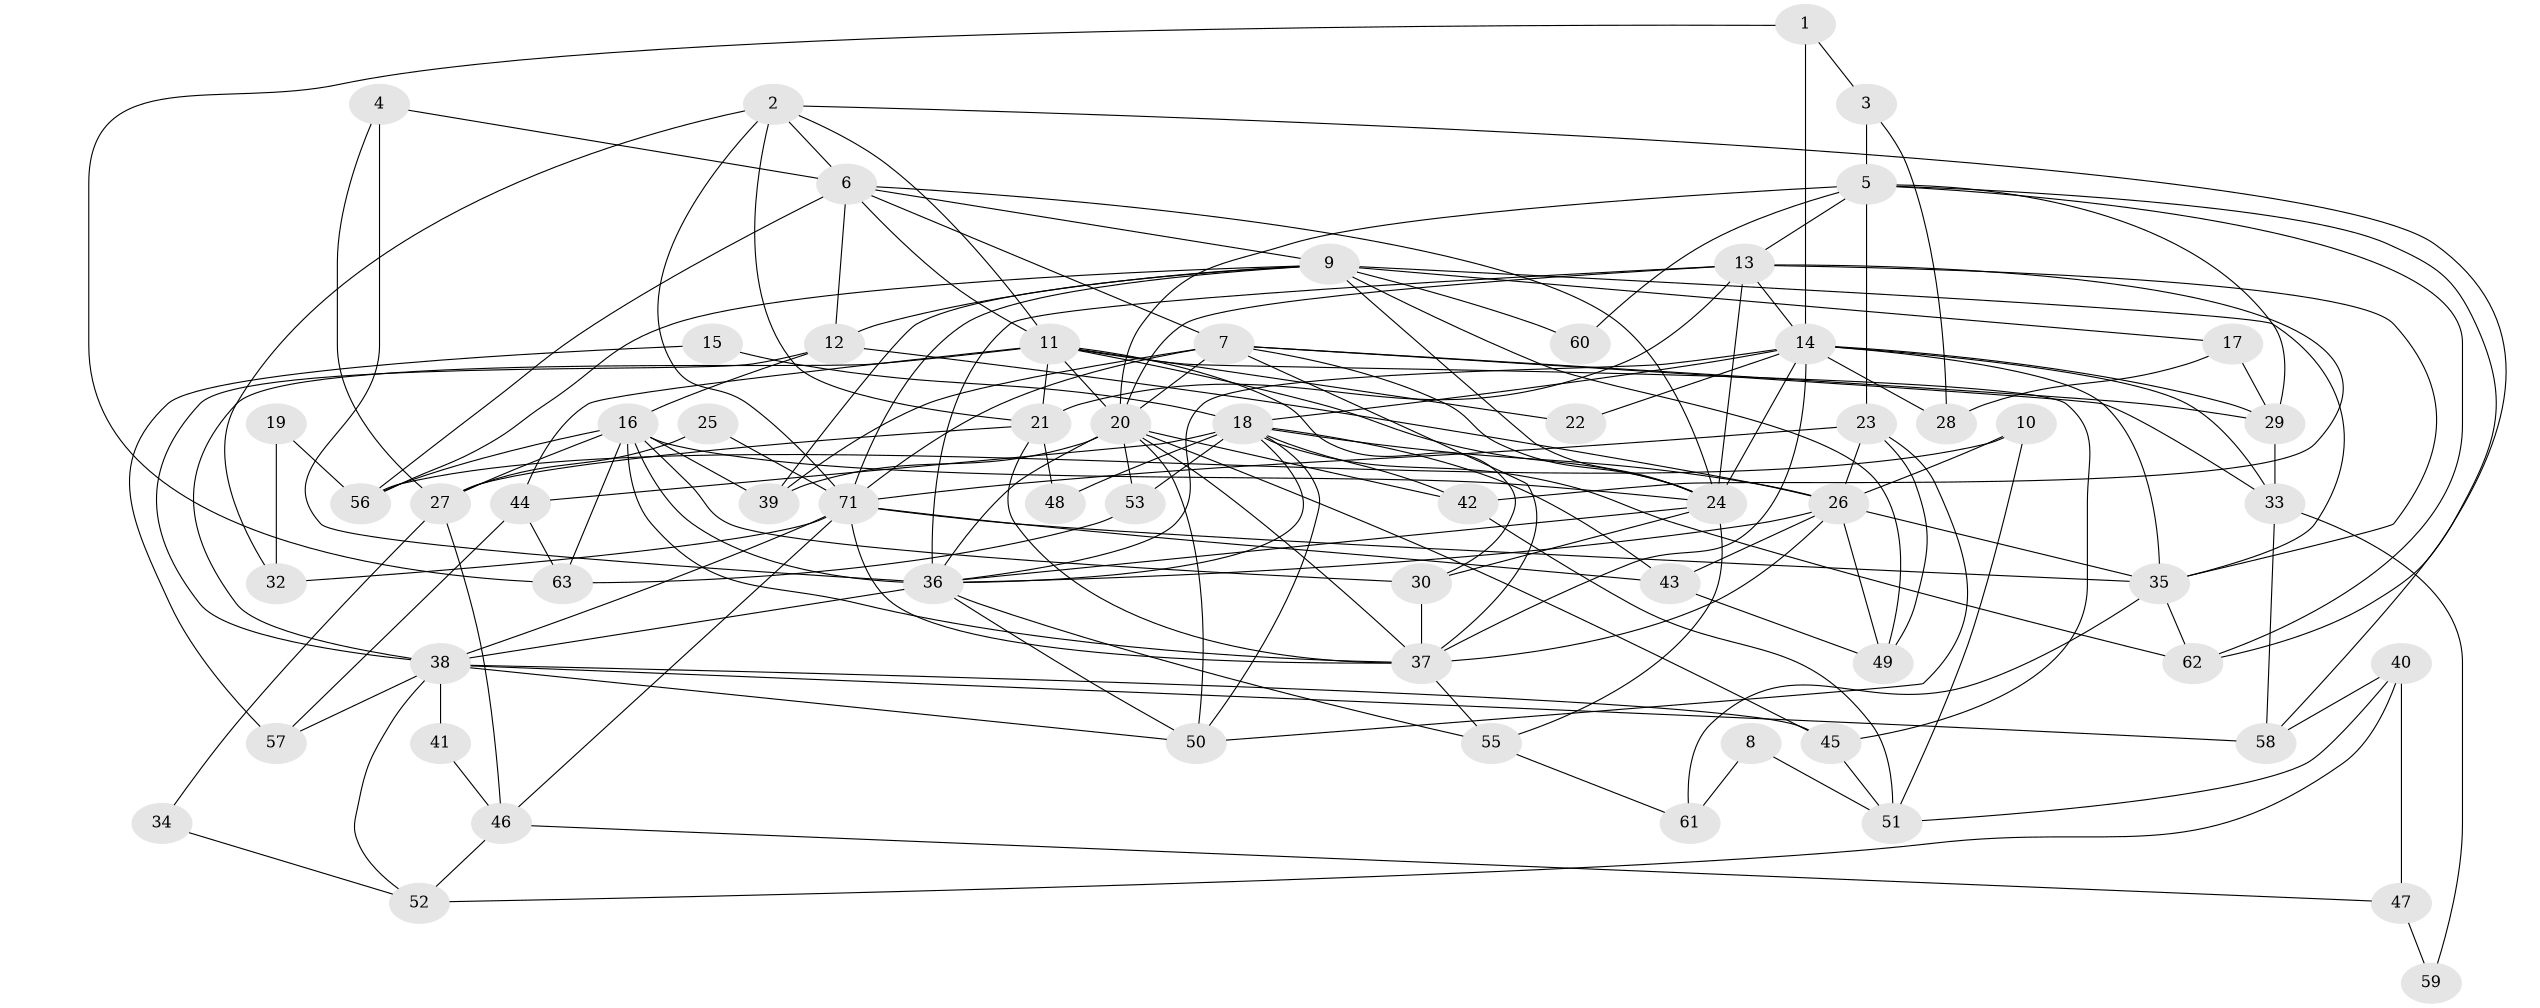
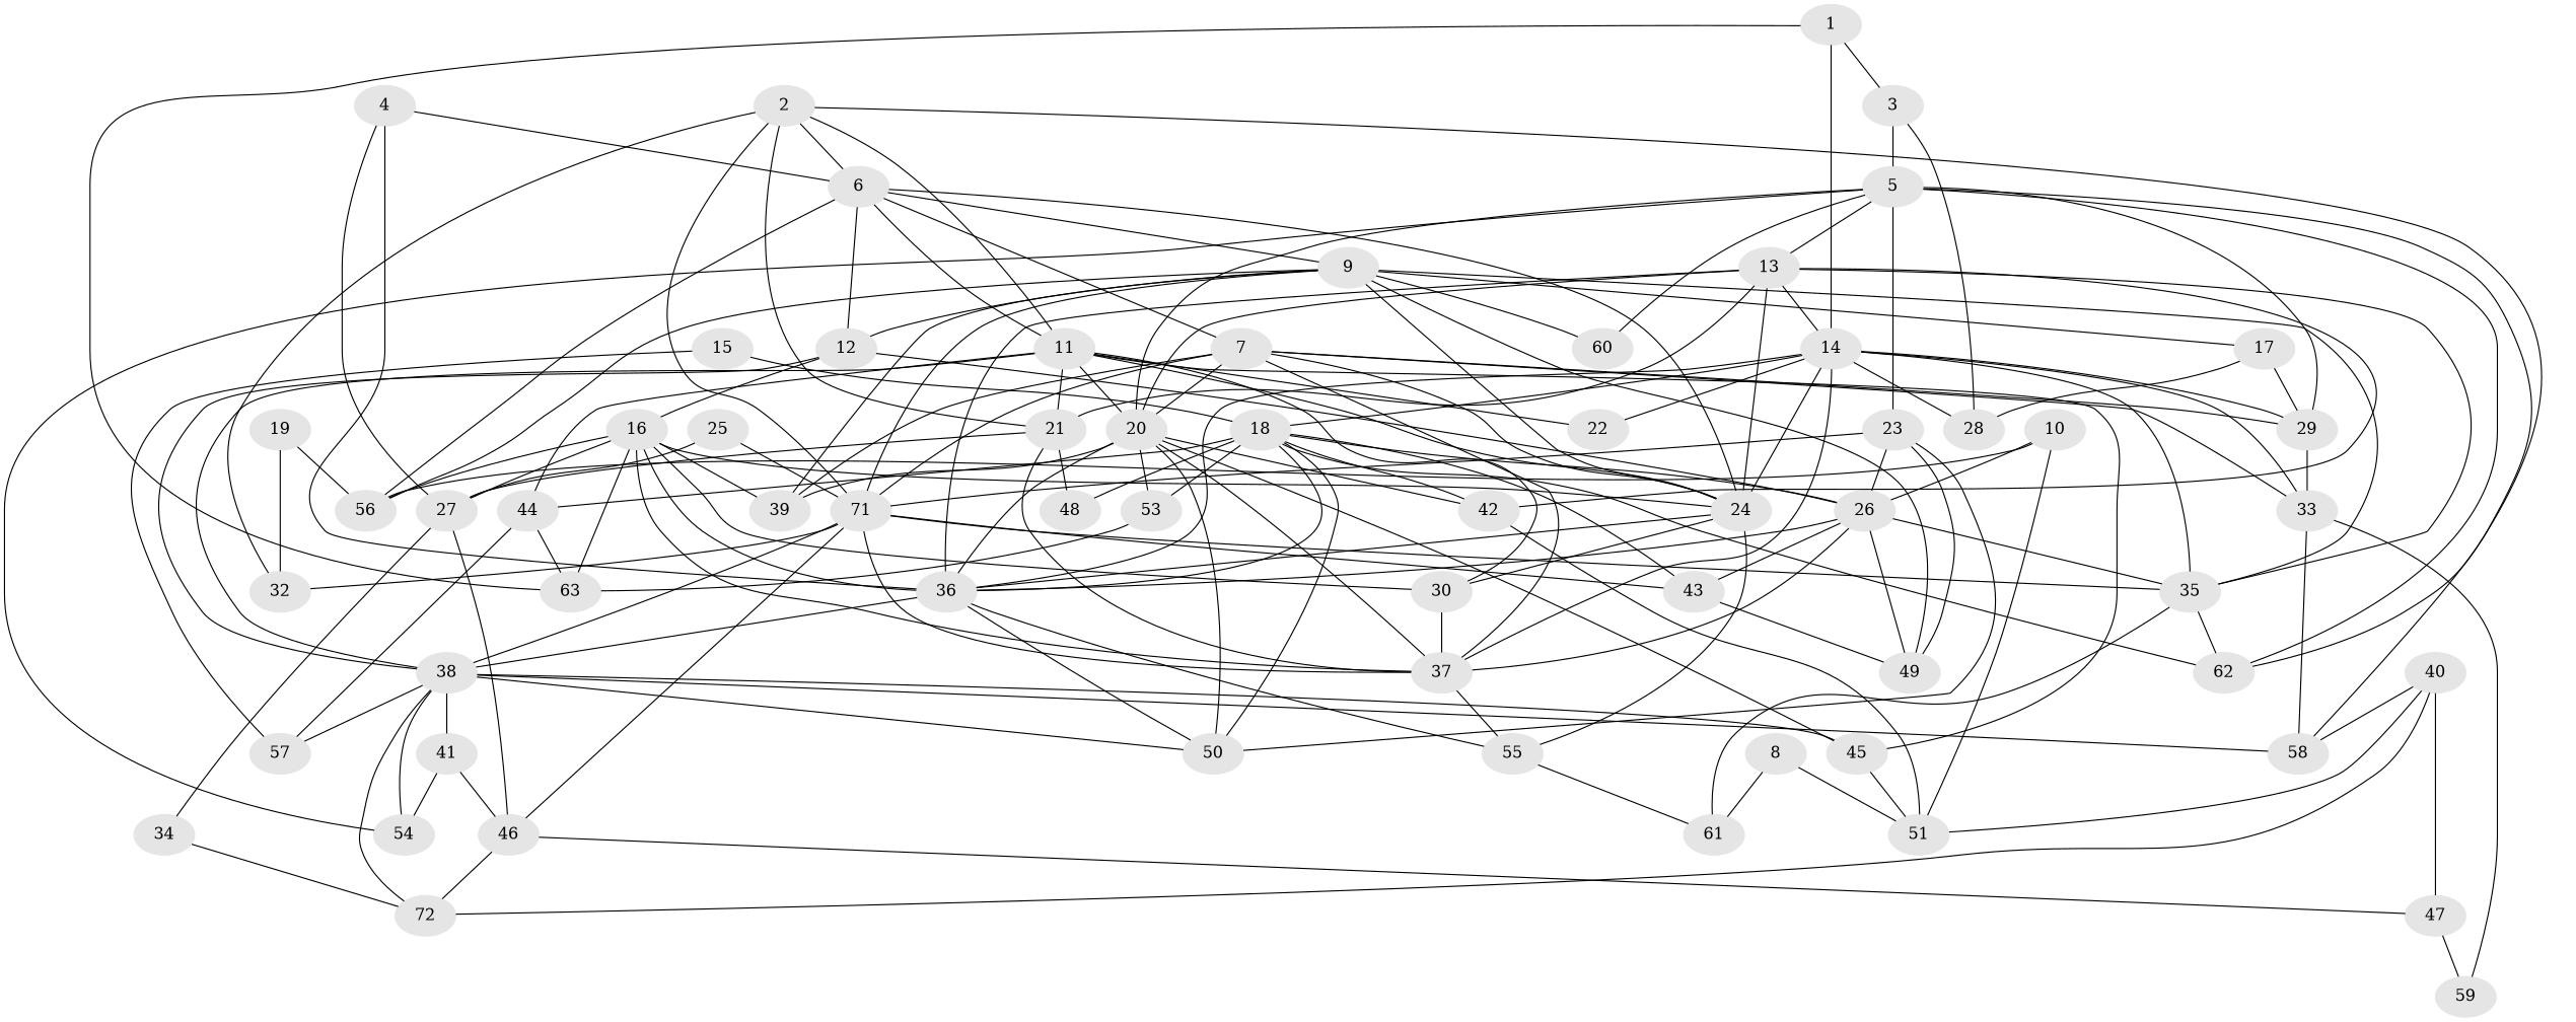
  graph {
    node [color=gray90 style=filled]
    edge [weight=1.0]
    1
    3
    14
    63
    5
    28
    36
    29
    24
    33
    37
    35
    22
    18
    2
    6
    11
    21
    n19 [label=71]
    32
    62
    7
    9
    12
    56
    20
    30
    38
    44
    45
    27
    48
    43
    46
    13
    23
+   54
    58
    60
    4
    34
    50
    55
    42
    39
    53
    49
    26
    17
    16
    59
    8
    51
    61
    10
    57
-   52
+   52 [label=72]
    41
    15
    19
    25
    47
    40
    1 -- 3
    1 -- 14
    1 -- 63
    3 -- 5
    3 -- 28
    14 -- 28
    14 -- 36
    14 -- 29
    14 -- 24
    14 -- 33
    14 -- 37 [weight=2.0]
    14 -- 35
    14 -- 22
    14 -- 18
    5 -- 29
    5 -- 62
    5 -- 20
    5 -- 13
    5 -- 23
+   5 -- 54
    5 -- 58
    5 -- 60 [weight=2.0]
    36 -- 38 [weight=2.0]
    36 -- 50
    36 -- 55
    29 -- 33
    24 -- 36
    24 -- 30
    24 -- 55
    33 -- 58
    33 -- 59
    37 -- 55
    35 -- 62
    35 -- 61
    18 -- 36
    18 -- 62
    18 -- 44
    18 -- 48
    18 -- 43
    18 -- 50
    18 -- 42
    18 -- 53 [weight=2.0]
    18 -- 26 [weight=3.0]
    2 -- 6
    2 -- 11
    2 -- 21 [weight=2.0]
    2 -- n19 [weight=2.0]
    2 -- 32
    2 -- 62
    6 -- 24
    6 -- 11
    6 -- 7
    6 -- 9
    6 -- 12
    6 -- 56
    11 -- 24
    11 -- 22
    11 -- 21 [weight=2.0]
    11 -- 20
    11 -- 30 [weight=3.0]
    11 -- 38 [weight=2.0]
    11 -- 44
    11 -- 45
    21 -- 37
    21 -- 27
    21 -- 48
    n19 -- 37 [weight=2.0]
    n19 -- 35 [weight=2.0]
    n19 -- 32
    n19 -- 38
    n19 -- 43
    n19 -- 46
    7 -- 29
    7 -- 24
    7 -- 33
    7 -- 37
    7 -- n19
    7 -- 20 [weight=2.0]
    7 -- 39
    9 -- 24 [weight=2.0]
    9 -- 35
    9 -- n19
    9 -- 12
    9 -- 56
    9 -- 60
    9 -- 39 [weight=2.0]
    9 -- 49
    9 -- 17
    12 -- 38
    12 -- 26
    12 -- 16
    20 -- 36
    20 -- 37
    20 -- 45
    20 -- 50
    20 -- 42
    20 -- 39
    20 -- 53
    30 -- 37
    38 -- 45
+   38 -- 54
    38 -- 58
    38 -- 50
    38 -- 57
    38 -- 52
    38 -- 41
    44 -- 63
    44 -- 57
    45 -- 51
    27 -- 46 [weight=2.0]
    27 -- 34
    43 -- 49
    46 -- 52
    46 -- 47
    13 -- 14
    13 -- 36
    13 -- 24
    13 -- 35
    13 -- 21
    13 -- 20 [weight=2.0]
    13 -- 42
    23 -- n19
    23 -- 50
    23 -- 49
    23 -- 26 [weight=2.0]
    4 -- 36
    4 -- 6
    4 -- 27
    34 -- 52
    55 -- 61
    42 -- 51
    53 -- 63
    26 -- 36
    26 -- 37
    26 -- 35
    26 -- 43 [weight=3.0]
    26 -- 49
    17 -- 28
    17 -- 29
    16 -- 63
    16 -- 36
    16 -- 24 [weight=2.0]
    16 -- 37
    16 -- 56
    16 -- 30
    16 -- 27
    16 -- 39
    8 -- 51
    8 -- 61
    10 -- 56
    10 -- 26 [weight=2.0]
    10 -- 51
    41 -- 46
+   41 -- 54
    15 -- 18
    15 -- 57
    19 -- 32
    19 -- 56
    25 -- n19
    25 -- 27
    47 -- 59
    40 -- 58
    40 -- 51
    40 -- 52
    40 -- 47
  }
